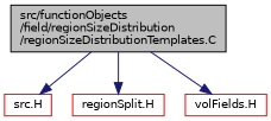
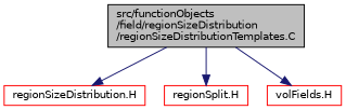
  digraph {
    fontname="DejaVu Sans"
    node [color=red fontname="DejaVu Sans" fontsize=10 shape=record]
    edge [color=midnightblue fontname="DejaVu Sans" fontsize=10 labelfontname=Helvetica labelfontsize=10 style=solid]
    n1 [color=black fillcolor=grey75 fontcolor=black height=0.2 label="src/functionObjects\l/field/regionSizeDistribution\l/regionSizeDistributionTemplates.C" style=filled width=0.4]
-   n2 [height=0.2 label="src.H" width=0.4]
+   n2 [height=0.2 label="regionSizeDistribution.H" width=0.4]
    n3 [height=0.2 label="regionSplit.H" width=0.4]
    n4 [height=0.2 label="volFields.H" width=0.4]
    n1 -> n2
    n1 -> n3
    n1 -> n4
  }
